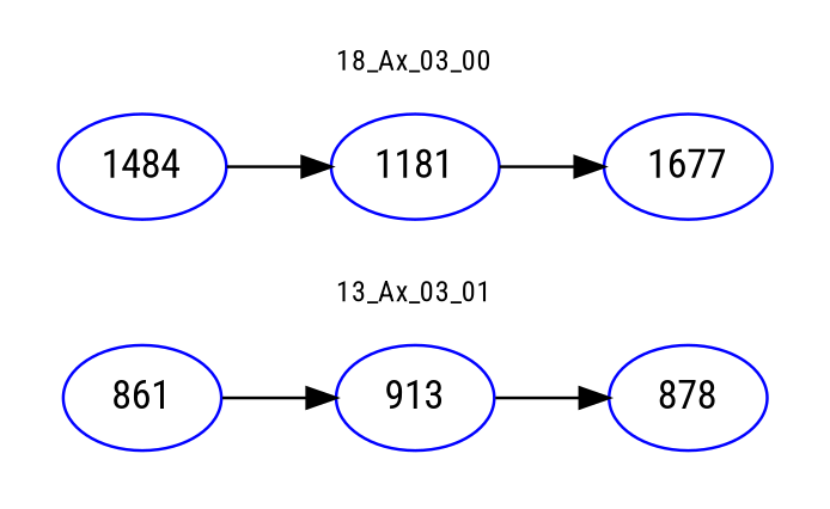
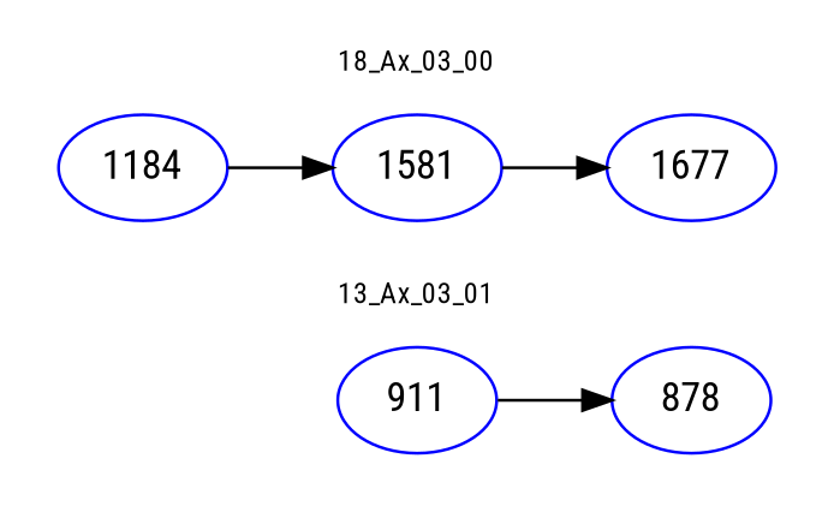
  digraph {
    fontname="Roboto Condensed"
    rankdir=LR
    node [color=blue fontname="Roboto Condensed"]
    edge [color=black fontname="Roboto Condensed"]
-   n1 [label=861]
-   n2 [label=913]
+   n2 [label=911]
    n3 [label=878]
-   n4 [label=1484]
-   n5 [label=1181]
+   n4 [label=1184]
+   n5 [label=1581]
    n6 [label=1677]
    subgraph cluster_1 {
      color=white
      fontsize=10
      label="13_Ax_03_01"
-     n1
      n2
      n3
    }
    subgraph cluster_2 {
      color=white
      fontsize=10
      label="18_Ax_03_00"
      n4
      n5
      n6
    }
-   n1 -> n2
    n2 -> n3
    n4 -> n5
    n5 -> n6
  }
